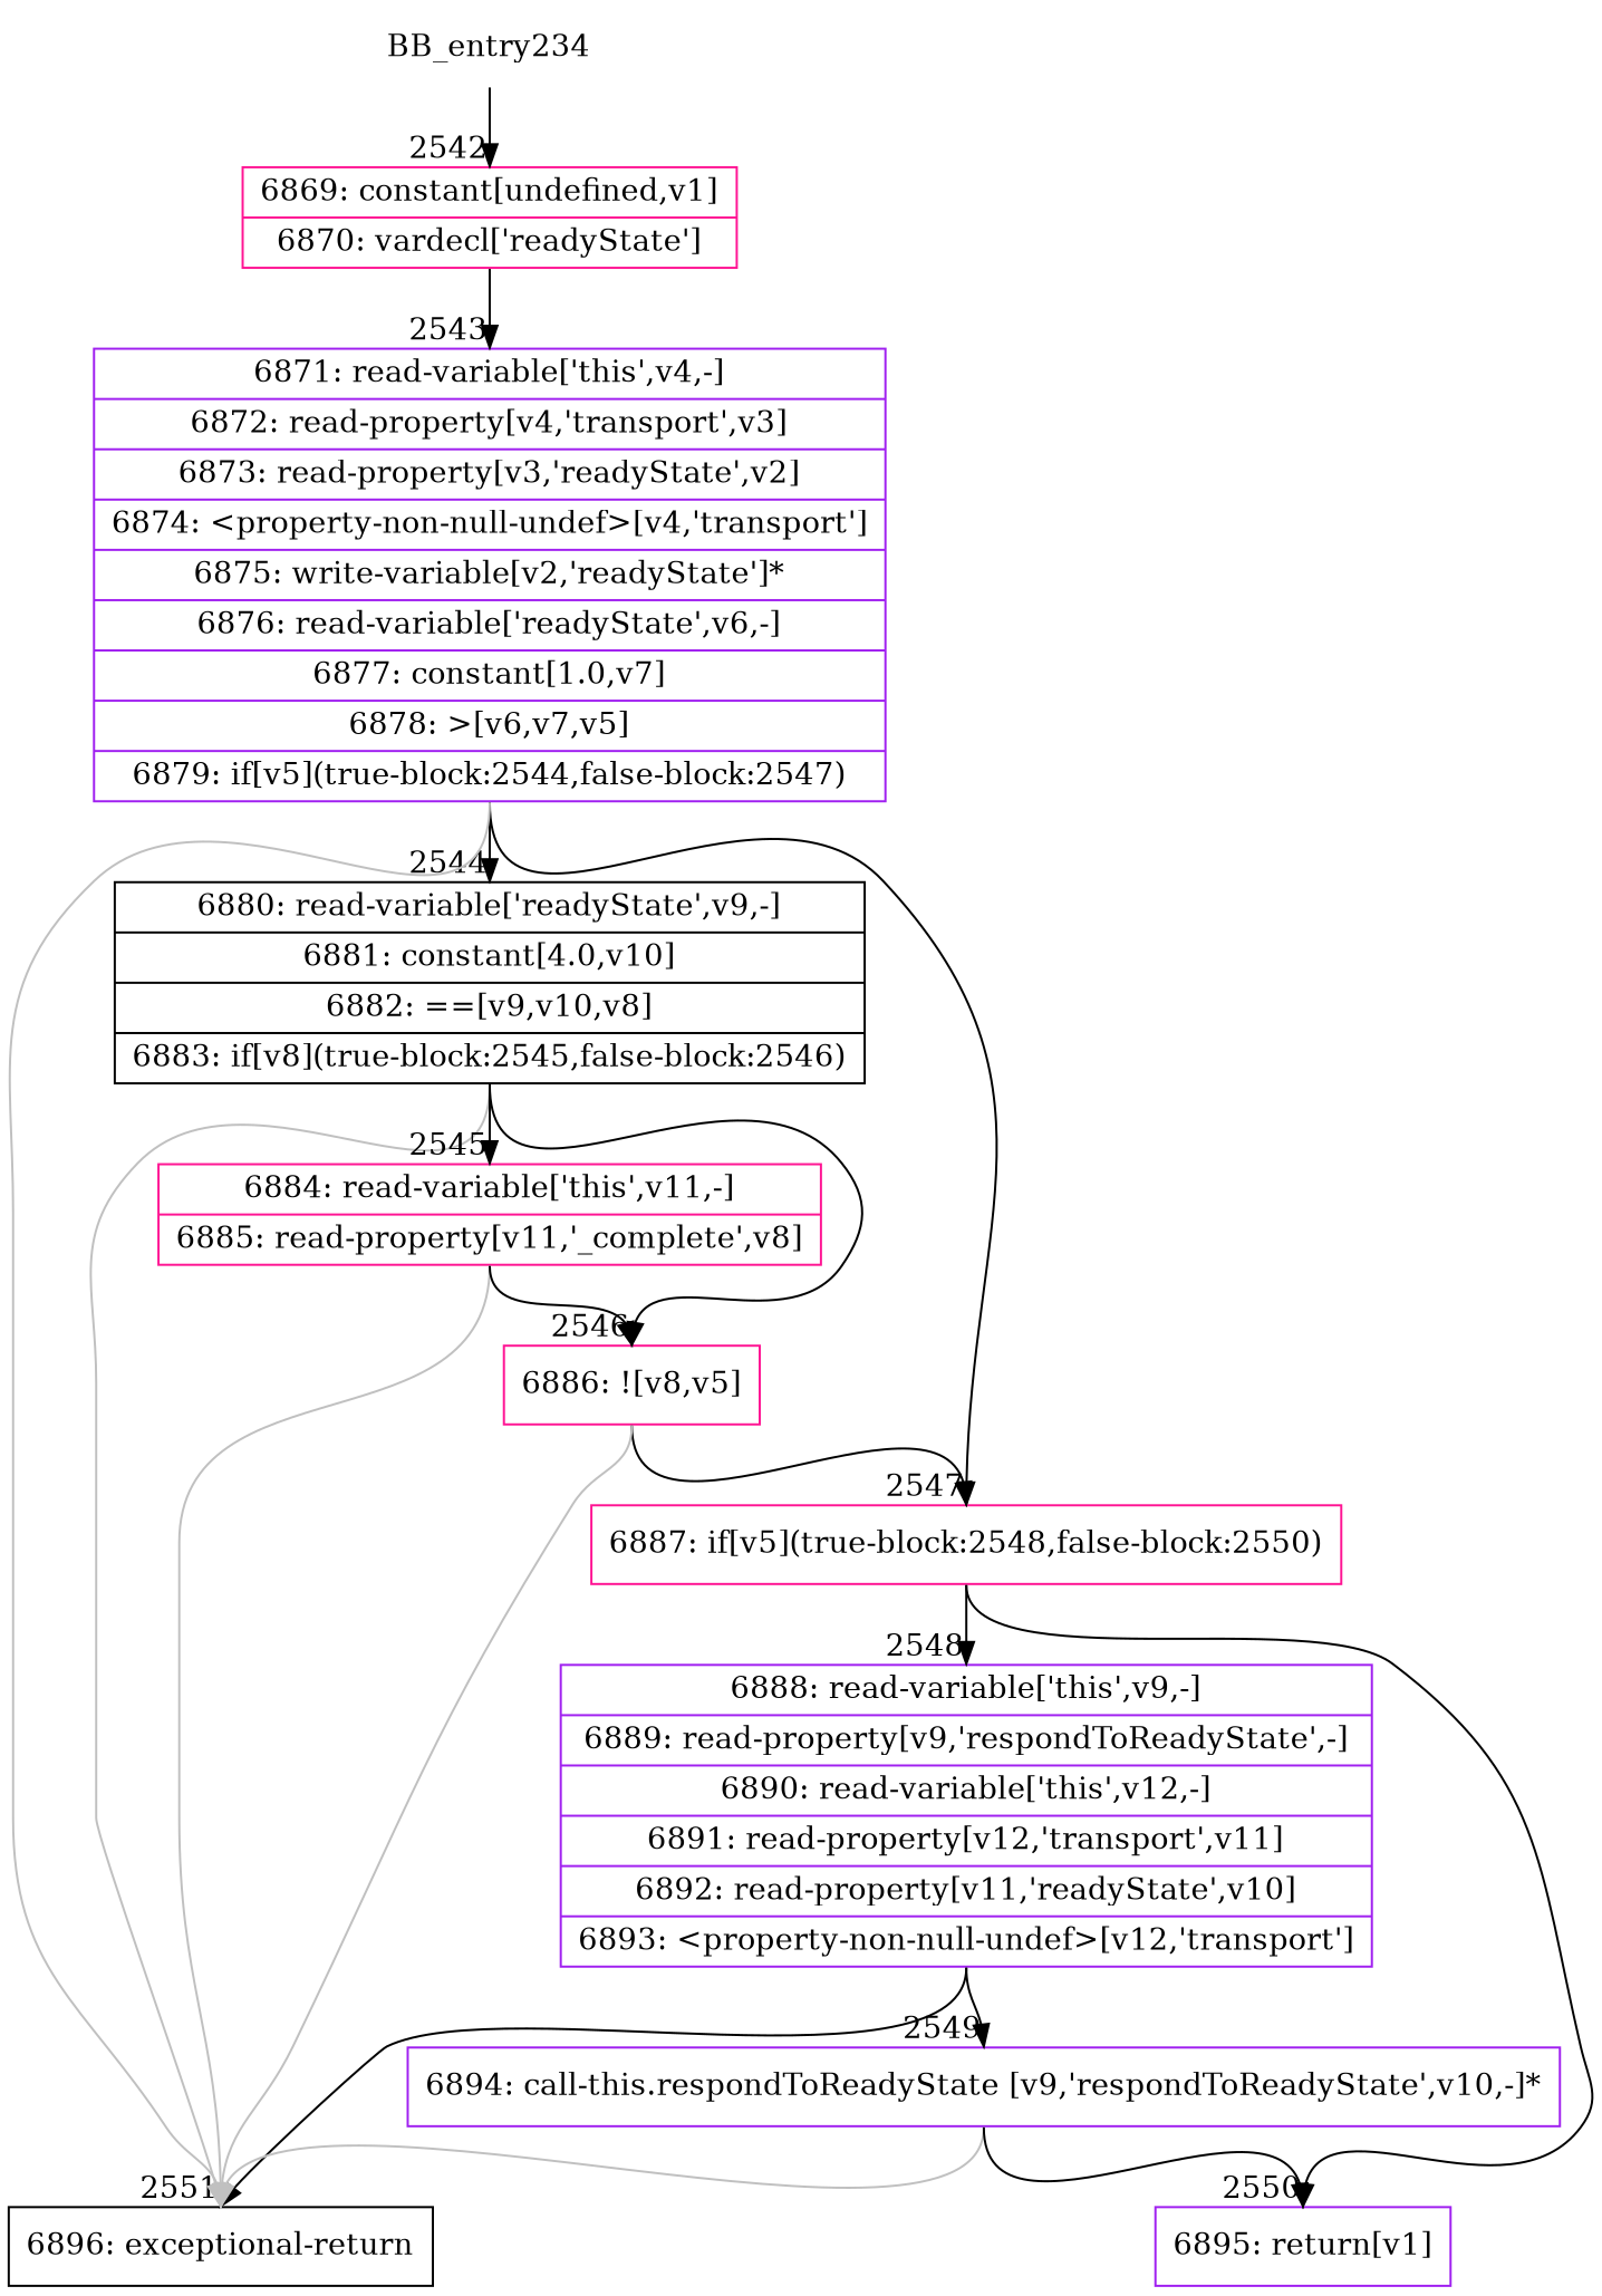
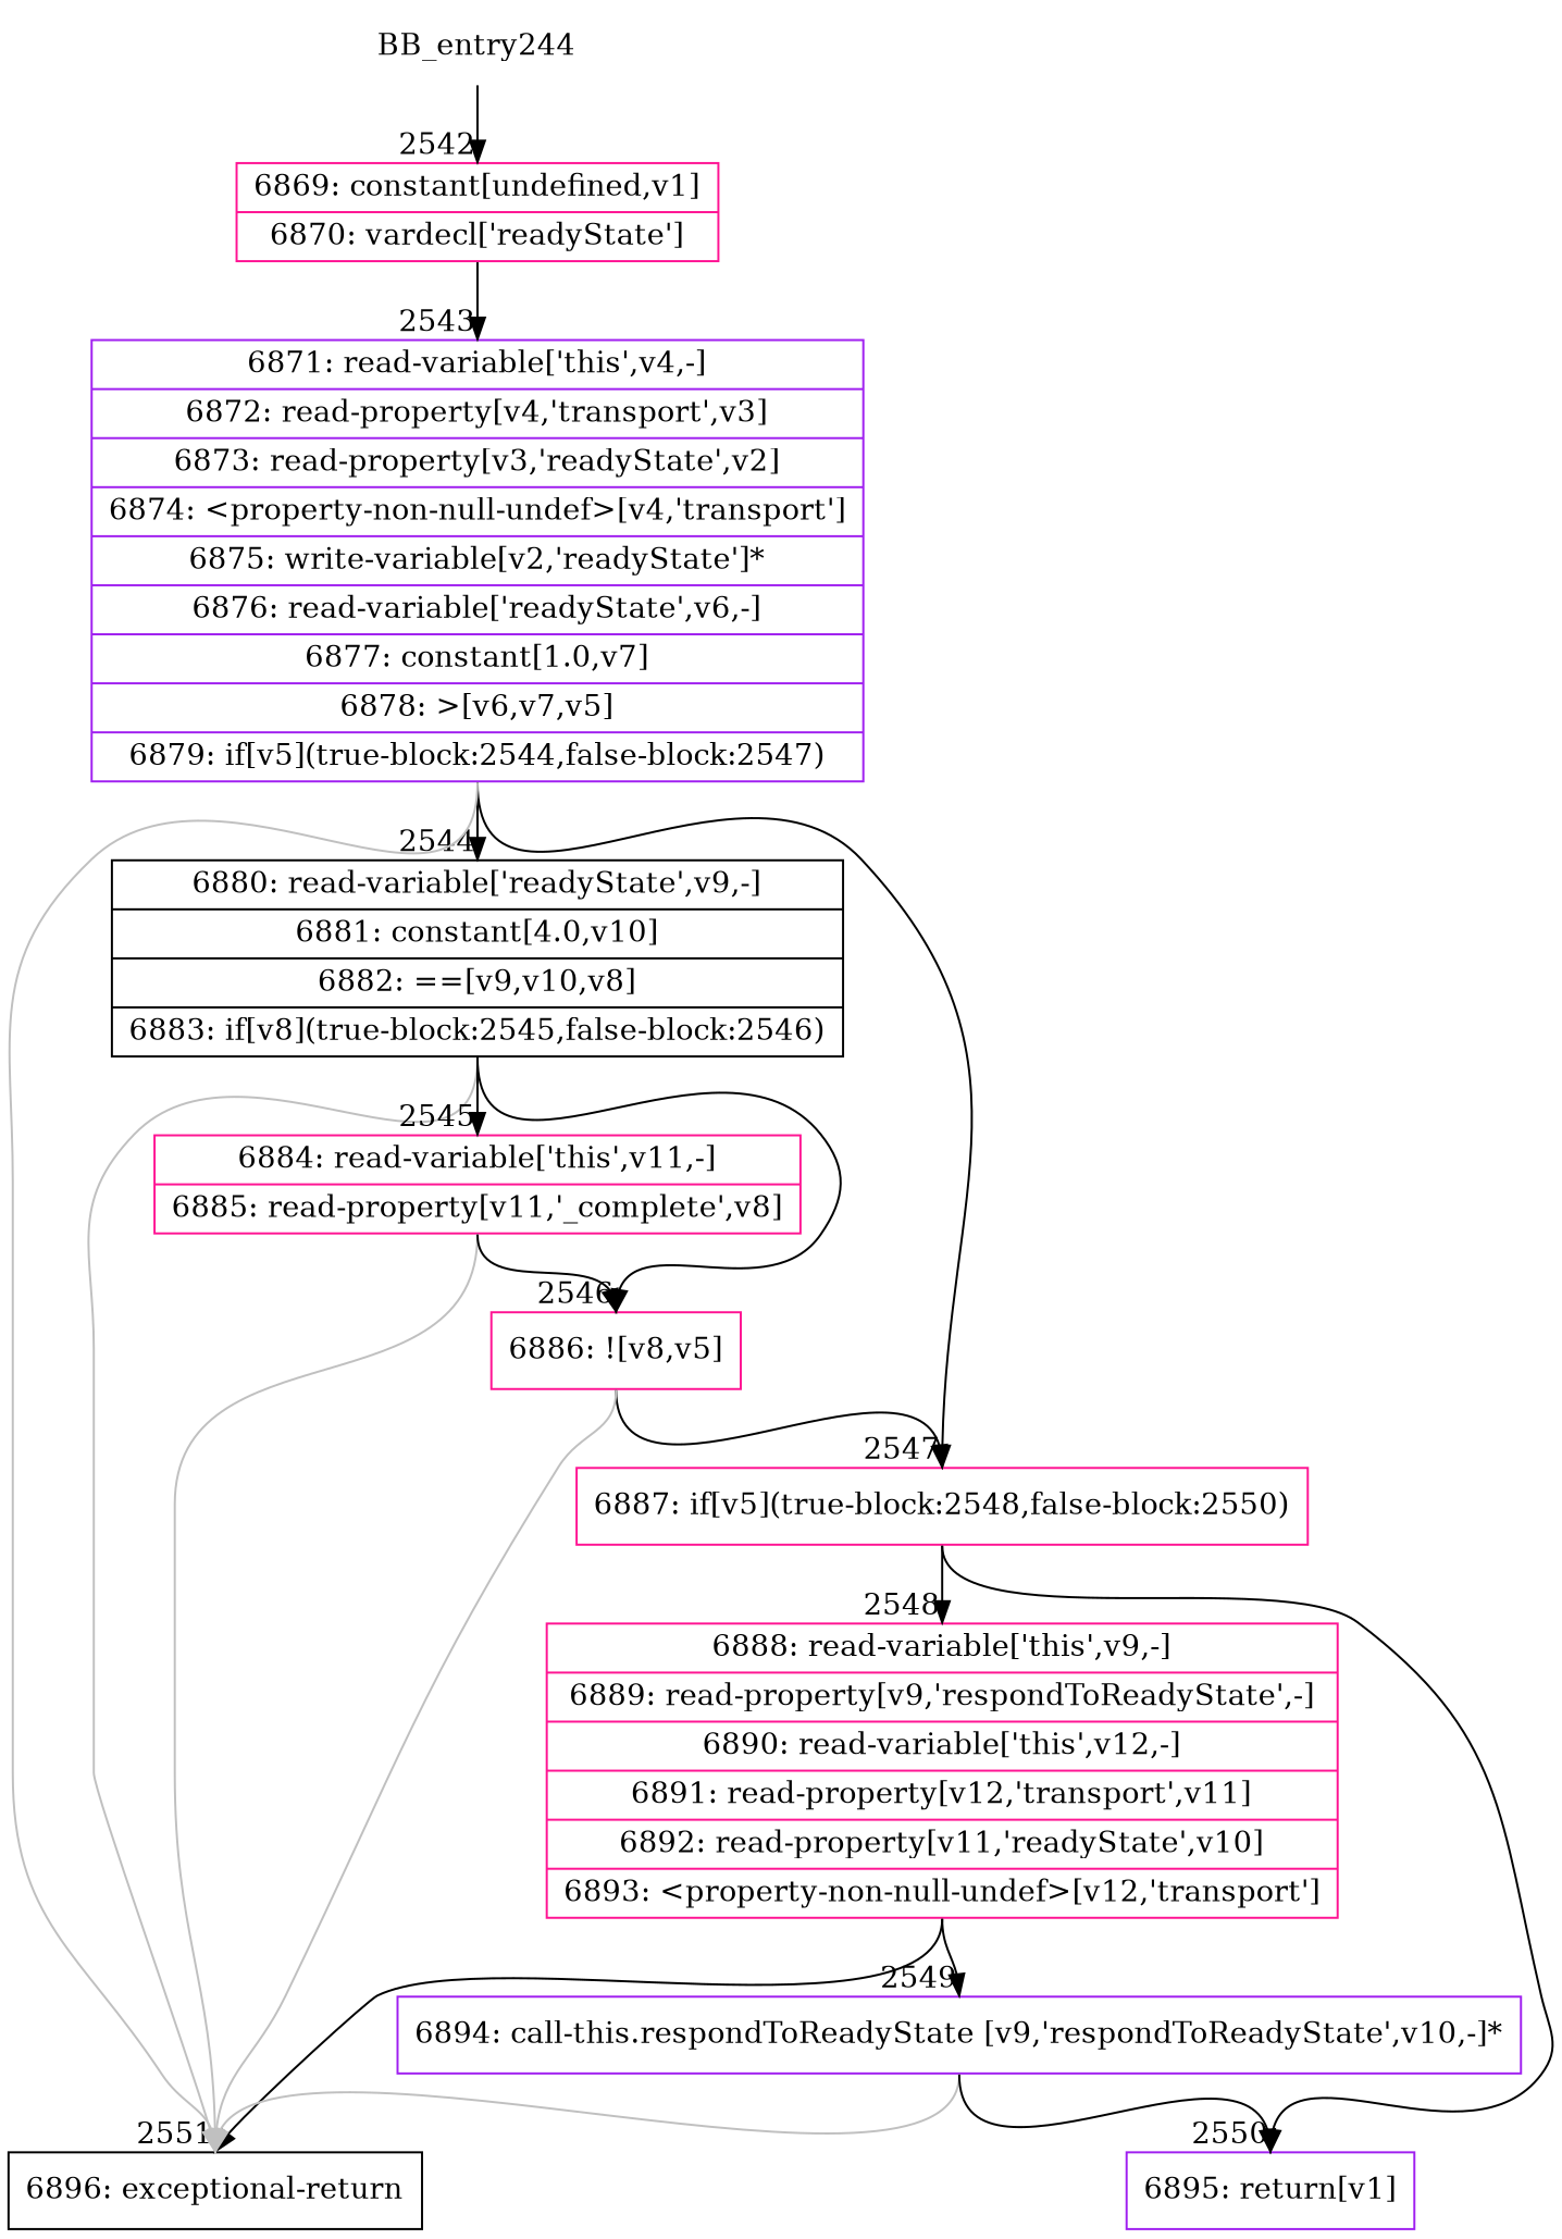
  digraph {
    rankdir=TD
    node [color=deeppink shape=record]
    edge [headport=n tailport=s]
-   BB_entry234 [color=purple shape=none]
+   BB_entry234 [color=purple shape=none label=BB_entry244]
    n2 [label="{6869: constant[undefined,v1]|6870: vardecl['readyState']}"]
    n3 [color=purple label="{6871: read-variable['this',v4,-]|6872: read-property[v4,'transport',v3]|6873: read-property[v3,'readyState',v2]|6874: \<property-non-null-undef\>[v4,'transport']|6875: write-variable[v2,'readyState']*|6876: read-variable['readyState',v6,-]|6877: constant[1.0,v7]|6878: \>[v6,v7,v5]|6879: if[v5](true-block:2544,false-block:2547)}"]
    n4 [label="{6887: if[v5](true-block:2548,false-block:2550)}"]
    n5 [color=black label="{6880: read-variable['readyState',v9,-]|6881: constant[4.0,v10]|6882: ==[v9,v10,v8]|6883: if[v8](true-block:2545,false-block:2546)}"]
    n6 [color=black label="{6896: exceptional-return}"]
-   n7 [color=purple label="{6888: read-variable['this',v9,-]|6889: read-property[v9,'respondToReadyState',-]|6890: read-variable['this',v12,-]|6891: read-property[v12,'transport',v11]|6892: read-property[v11,'readyState',v10]|6893: \<property-non-null-undef\>[v12,'transport']}"]
+   n7 [label="{6888: read-variable['this',v9,-]|6889: read-property[v9,'respondToReadyState',-]|6890: read-variable['this',v12,-]|6891: read-property[v12,'transport',v11]|6892: read-property[v11,'readyState',v10]|6893: \<property-non-null-undef\>[v12,'transport']}"]
    n8 [color=purple label="{6895: return[v1]}"]
    n9 [label="{6886: ![v8,v5]}"]
    n10 [label="{6884: read-variable['this',v11,-]|6885: read-property[v11,'_complete',v8]}"]
    n11 [color=purple label="{6894: call-this.respondToReadyState [v9,'respondToReadyState',v10,-]*}"]
    BB_entry234 -> n2 [headlabel="    2542"]
    n2 -> n3 [headlabel="      2543"]
    n3 -> n4 [headlabel="      2547"]
    n3 -> n5 [headlabel="      2544"]
    n3 -> n6 [color=gray headlabel="      2551"]
    n4 -> n7 [headlabel="      2548"]
    n4 -> n8 [headlabel="      2550"]
    n5 -> n6 [color=gray]
    n5 -> n9 [headlabel="      2546"]
    n5 -> n10 [headlabel="      2545"]
    n7 -> n6 [color=black]
    n7 -> n11 [headlabel="      2549"]
    n9 -> n4
    n9 -> n6 [color=gray]
    n10 -> n6 [color=gray]
    n10 -> n9
    n11 -> n6 [color=gray]
    n11 -> n8
  }
